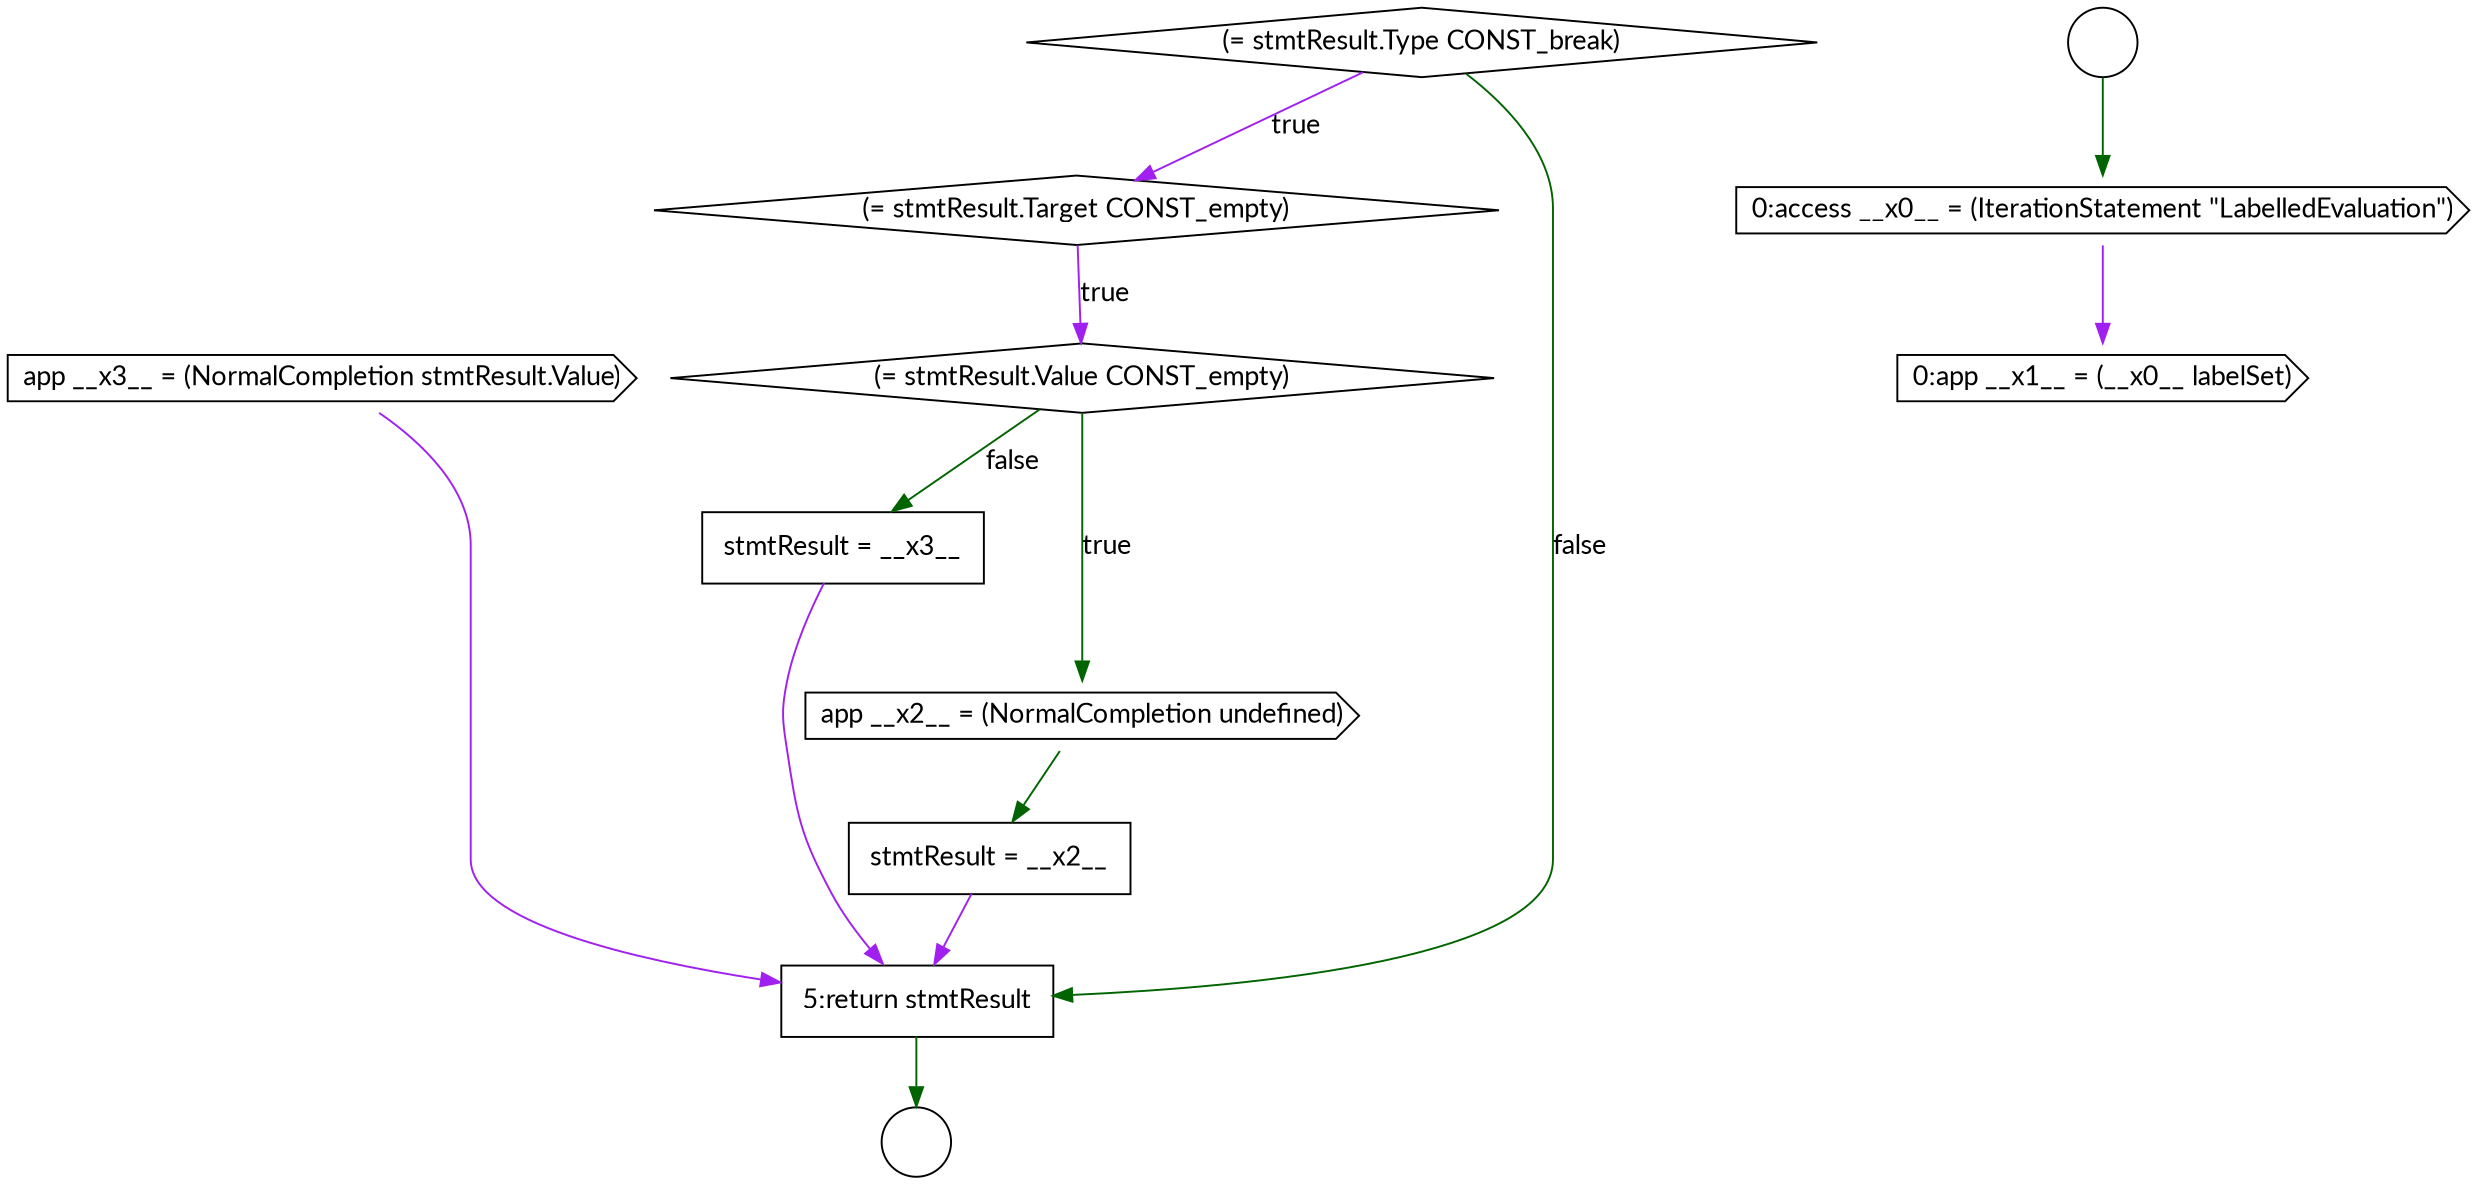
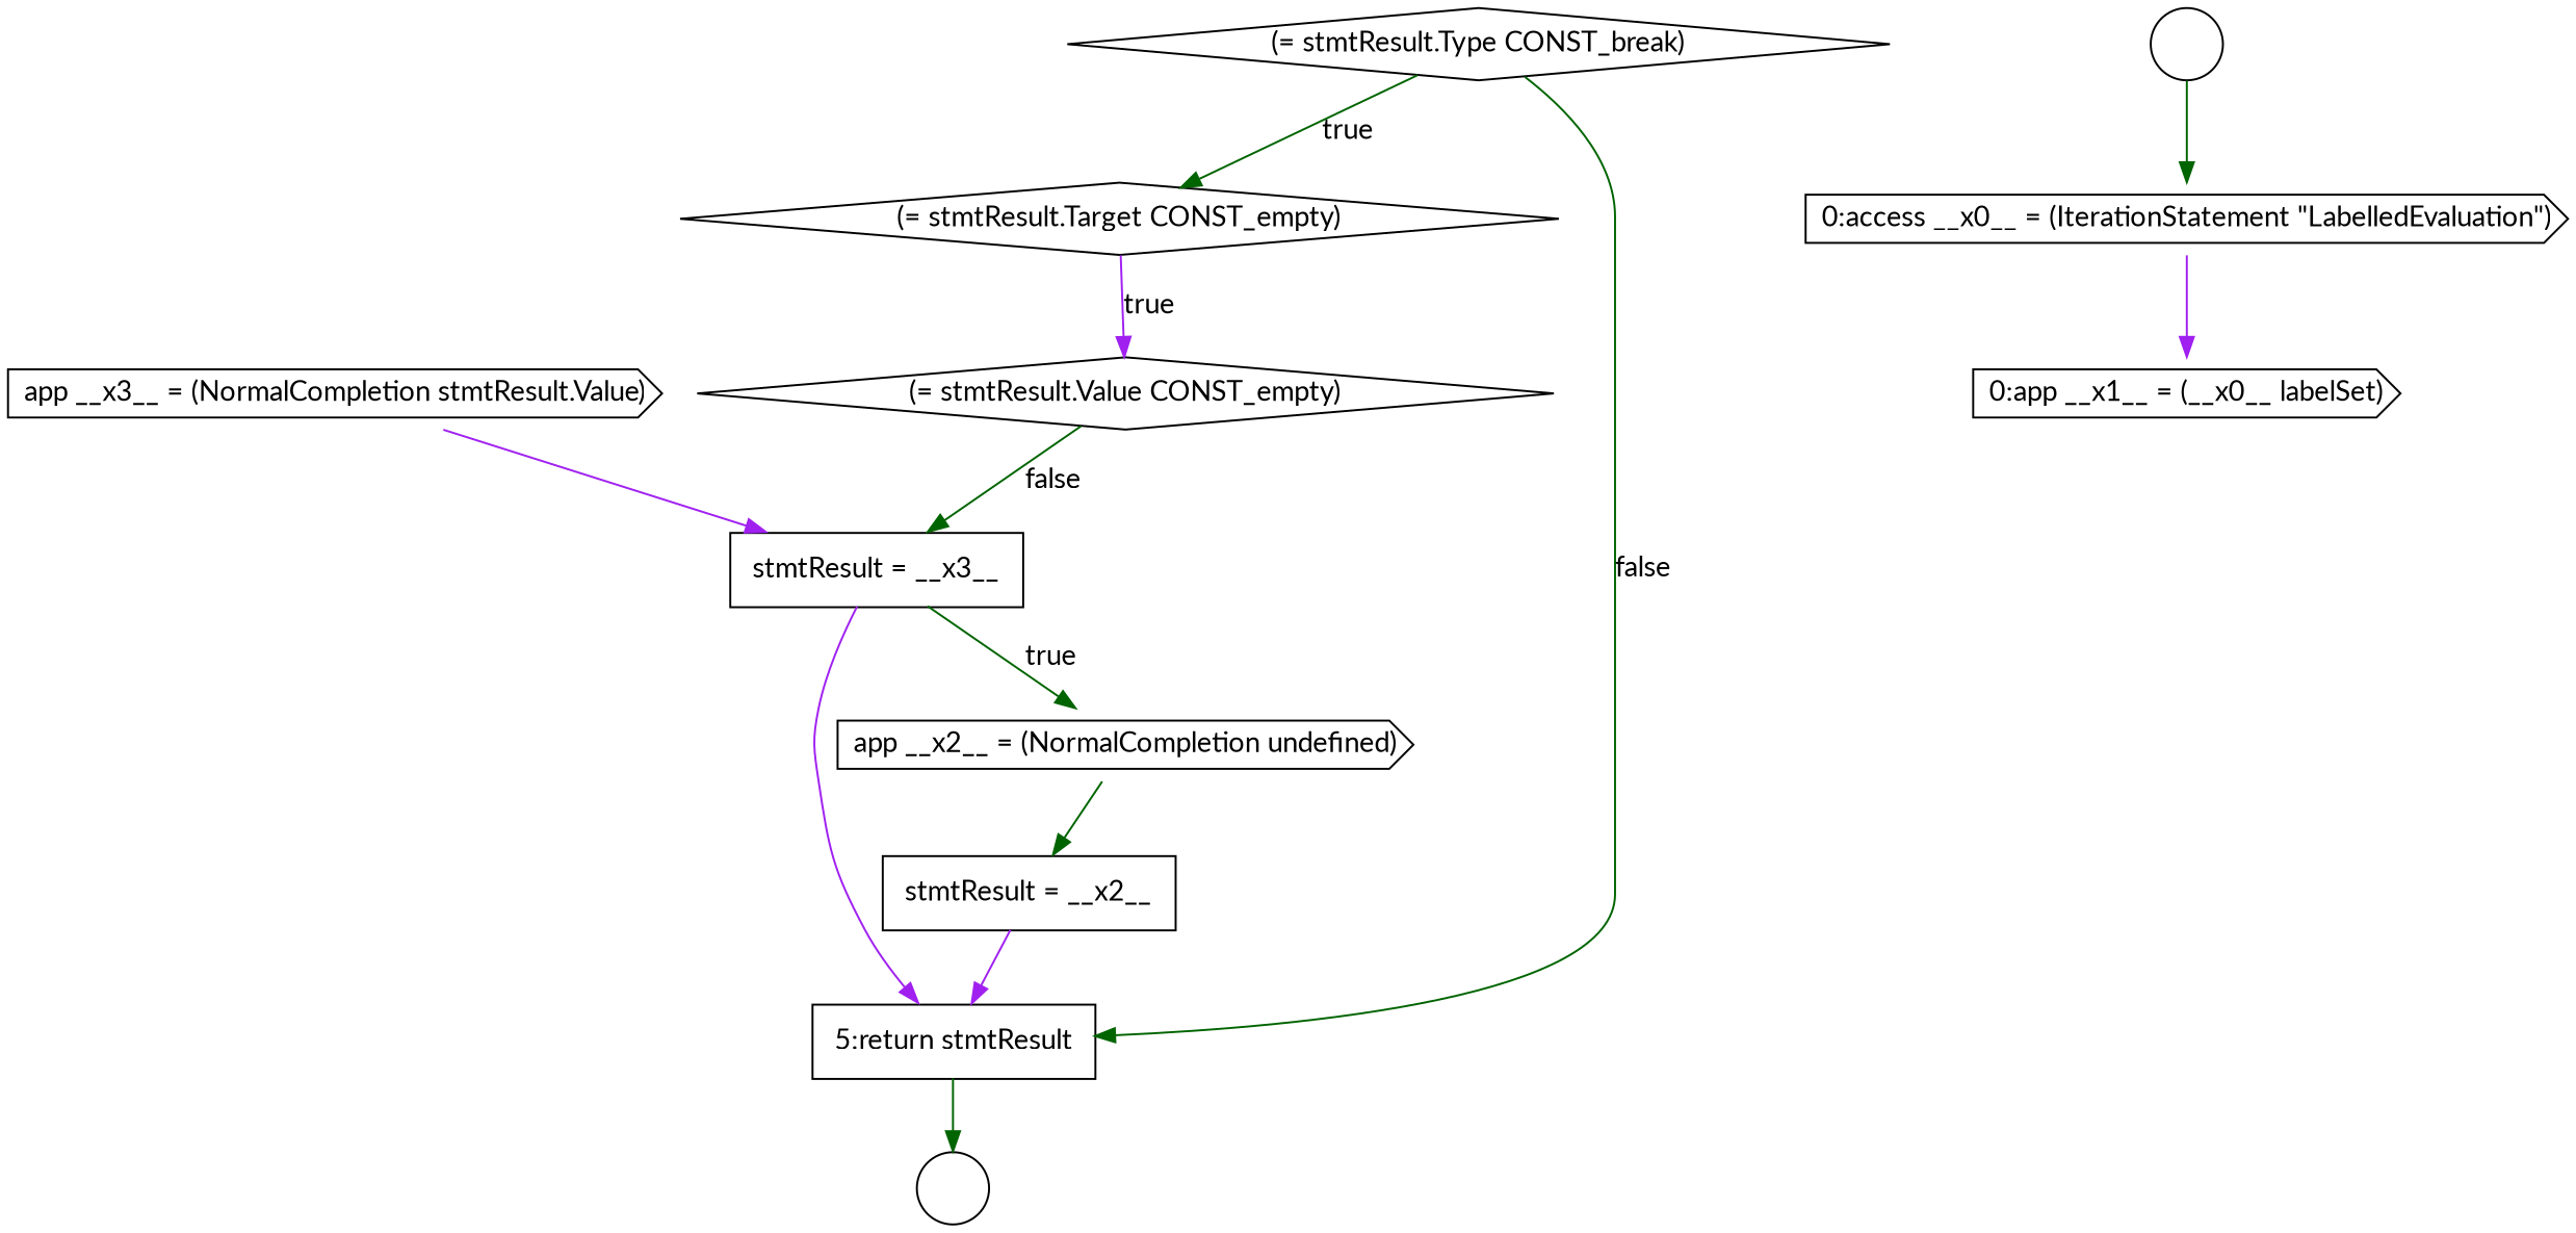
  digraph {
    fontname=Lato
    node [color=black fillcolor=white fontname=Lato shape=cds style=filled]
    edge [color=darkgreen fontname=Lato]
    n1 [label=<<font color="black">     <table border="0" cellborder="1" cellspacing="0" cellpadding="10">       <tr><td align="left">5:return stmtResult</td></tr>     </table>   </font>> margin=0 shape=none]
    n2 [label=" " shape=circle]
    n3 [label=" " shape=circle]
    n4 [label=<<font color="black">0:access __x0__ = (IterationStatement &quot;LabelledEvaluation&quot;)</font>>]
    n5 [label=<<font color="black">0:app __x1__ = (__x0__ labelSet)</font>>]
    n6 [label=<<font color="black">app __x2__ = (NormalCompletion undefined)</font>>]
    n7 [label=<<font color="black">     <table border="0" cellborder="1" cellspacing="0" cellpadding="10">       <tr><td align="left">stmtResult = __x2__</td></tr>     </table>   </font>> margin=0 shape=none]
    n8 [label=<<font color="black">(= stmtResult.Type CONST_break)</font>> shape=diamond]
    n9 [label=<<font color="black">(= stmtResult.Target CONST_empty)</font>> shape=diamond]
    n10 [label=<<font color="black">(= stmtResult.Value CONST_empty)</font>> shape=diamond]
    n11 [label=<<font color="black">app __x3__ = (NormalCompletion stmtResult.Value)</font>>]
    n12 [label=<<font color="black">     <table border="0" cellborder="1" cellspacing="0" cellpadding="10">       <tr><td align="left">stmtResult = __x3__</td></tr>     </table>   </font>> margin=0 shape=none]
    n1 -> n2
    n3 -> n4
    n4 -> n5 [color=purple]
    n6 -> n7
    n7 -> n1 [color=purple]
    n8 -> n1 [label=<<font color="black">false</font>>]
-   n8 -> n9 [color=purple label=<<font color="black">true</font>>]
+   n8 -> n9 [label=<<font color="black">true</font>>]
    n9 -> n10 [color=purple label=<<font color="black">true</font>>]
-   n10 -> n6 [label=<<font color="black">true</font>>]
+   n12 -> n6 [label=<<font color="black">true</font>>]
    n10 -> n12 [label=<<font color="black">false</font>>]
-   n11 -> n1 [color=purple]
+   n11 -> n12 [color=purple]
    n12 -> n1 [color=purple]
  }
